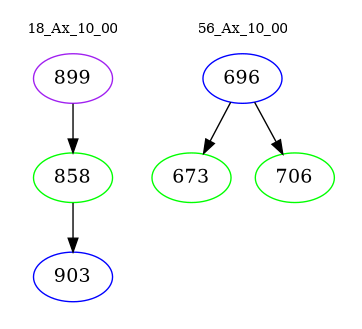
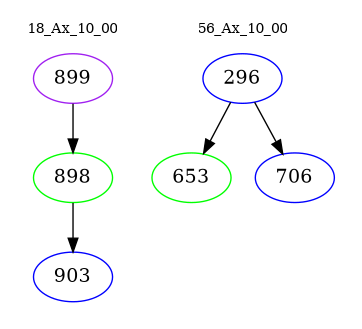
  digraph {
    node [color=blue]
    edge [color=black]
    n1 [color=purple label=899]
-   n2 [color=green label=858]
+   n2 [color=green label=898]
    n3 [label=903]
-   n4 [label=696]
-   n5 [color=green label=673]
-   n6 [color=green label=706]
+   n4 [label=296]
+   n5 [color=green label=653]
+   n6 [label=706]
    subgraph cluster_1 {
      color=white
      fontsize=10
      label="18_Ax_10_00"
      n1
      n2
      n3
    }
    subgraph cluster_2 {
      color=white
      fontsize=10
      label="56_Ax_10_00"
      n4
      n5
      n6
    }
    n1 -> n2
    n2 -> n3
    n4 -> n5
    n4 -> n6
  }
